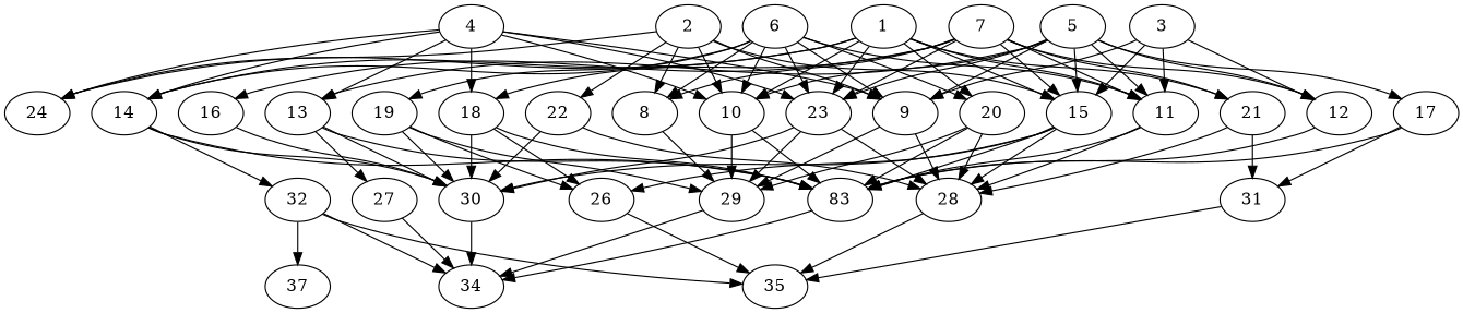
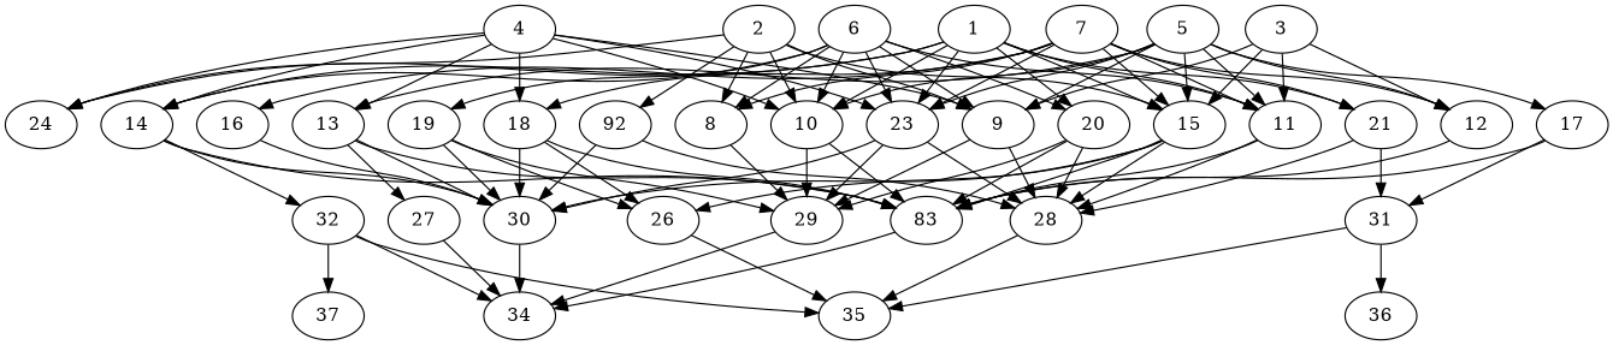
  digraph {
    node [alpha=0.19]
    1 [alpha=0.11 expect_size=22163983705292264]
    10 [alpha=0.08 expect_size=1481107758887192064]
    11 [alpha=0.08 expect_size=1540614310252759296]
    15 [alpha=0.09 expect_size=8681446824320518144]
    20 [alpha=0.14 expect_size=58843772737062016]
    21 [expect_size=32373628958795404]
    23 [alpha=0.11 expect_size=15916656152805376000000]
    24 [alpha=0.18 expect_size=4023506031204528]
    14 [alpha=0.10 expect_size=137620971817715936]
    8 [expect_size=4501117542080708608000]
    29 [alpha=0.10 expect_size=1833091043955096064]
    n12 [alpha=0.03 expect_size=173728727757592992 label=83]
    28 [alpha=0.13 expect_size=691829200455271296]
    30 [alpha=0.04 expect_size=286769011247053632]
    26 [alpha=0.04 expect_size=2189142486887287488512]
    31 [alpha=0.00 expect_size=16091630968691033636864]
    34 [alpha=0.01 expect_size=4118971608325217583104]
    35 [alpha=0.12 expect_size=5896835562694400]
+   36 [alpha=0.03 expect_size=1652261218553572352]
    2 [alpha=0.14 expect_size=2261039518054957568]
    9 [alpha=0.12 expect_size=429333292011189436416]
-   22 [alpha=0.10 expect_size=5788619161915889811456]
+   22 [alpha=0.10 expect_size=5788619161915889811456 label=92]
    3 [expect_size=302558958281818112000]
    12 [alpha=0.02 expect_size=6962997228822593536000]
    4 [alpha=0.06 expect_size=4695044953466023936]
    13 [alpha=0.11 expect_size=12814470353833932]
    18 [alpha=0.07 expect_size=4853685953423593472]
    27 [alpha=0.02 expect_size=3498331716291945037824]
    32 [alpha=0.09 expect_size=985220461162276061184]
    37 [alpha=0.05 expect_size=44711521621488173056]
    5 [expect_size=38654652546417080]
    17 [alpha=0.02 expect_size=186008123240755488]
    6 [alpha=0.09 expect_size=2619568707608353280]
    19 [alpha=0.09 expect_size=8760246423320346624]
    7 [expect_size=9483297149464885248]
    16 [alpha=0.16 expect_size=5199804421413747556352]
    1 -> 10
    1 -> 11
    1 -> 15
    1 -> 20
    1 -> 21
    1 -> 23
    1 -> 24
    1 -> 14
    10 -> 29
    10 -> n12
    11 -> n12
    11 -> 28
    15 -> n12
    15 -> 28
    15 -> 30
    15 -> 26
    20 -> 29
    20 -> n12
    20 -> 28
    21 -> 28
    21 -> 31
    23 -> 29
    23 -> 28
    23 -> 30
    14 -> n12
    14 -> 30
    14 -> 32
    8 -> 29
    29 -> 34
    n12 -> 34
    28 -> 35
    30 -> 34
    26 -> 35
    31 -> 35
+   31 -> 36
    2 -> 10
    2 -> 15
    2 -> 24
    2 -> 8
    2 -> 9
    2 -> 22
    9 -> 29
    9 -> 28
    22 -> 28
    22 -> 30
    3 -> 11
    3 -> 15
    3 -> 9
    3 -> 12
    12 -> n12
    4 -> 10
    4 -> 23
    4 -> 24
    4 -> 14
    4 -> 9
    4 -> 13
    4 -> 18
    13 -> n12
    13 -> 30
    13 -> 27
    18 -> n12
    18 -> 30
    18 -> 26
    27 -> 34
    32 -> 34
    32 -> 35
    32 -> 37
    5 -> 10
    5 -> 11
    5 -> 15
    5 -> 23
    5 -> 9
    5 -> 12
    5 -> 13
    5 -> 17
    17 -> n12
    17 -> 31
    6 -> 10
    6 -> 11
    6 -> 20
    6 -> 23
    6 -> 14
    6 -> 8
    6 -> 9
    6 -> 19
    19 -> 29
    19 -> 30
    19 -> 26
    7 -> 11
    7 -> 15
    7 -> 21
    7 -> 23
    7 -> 8
    7 -> 12
    7 -> 18
    7 -> 16
    16 -> 30
  }
